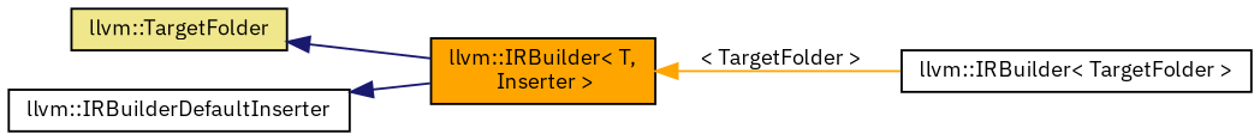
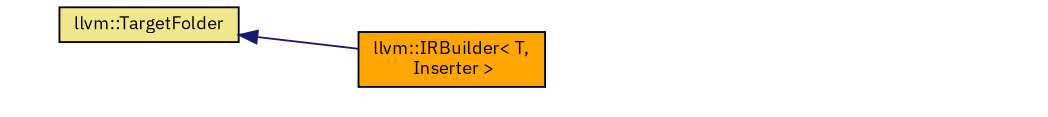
  digraph {
    fontname="IBM Plex Sans"
    rankdir=LR
    node [color=black fillcolor=white fontname="IBM Plex Sans" fontsize=10 shape=box style=filled]
    edge [color=midnightblue dir=back fontname="IBM Plex Sans" fontsize=10 labelfontname=Helvetica labelfontsize=10 style=solid]
    n1 [fillcolor=orange fontcolor=black height=0.2 label="llvm::IRBuilder\< T,\l Inserter \>" width=0.4]
-   n2 [height=0.2 label="llvm::IRBuilder\< TargetFolder \>" width=0.4]
    n3 [fillcolor=khaki height=0.2 label="llvm::TargetFolder" width=0.4]
-   n4 [height=0.2 label="llvm::IRBuilderDefaultInserter" width=0.4]
-   n1 -> n2 [color=orange label=" \< TargetFolder \>"]
    n3 -> n1
-   n4 -> n1
  }
